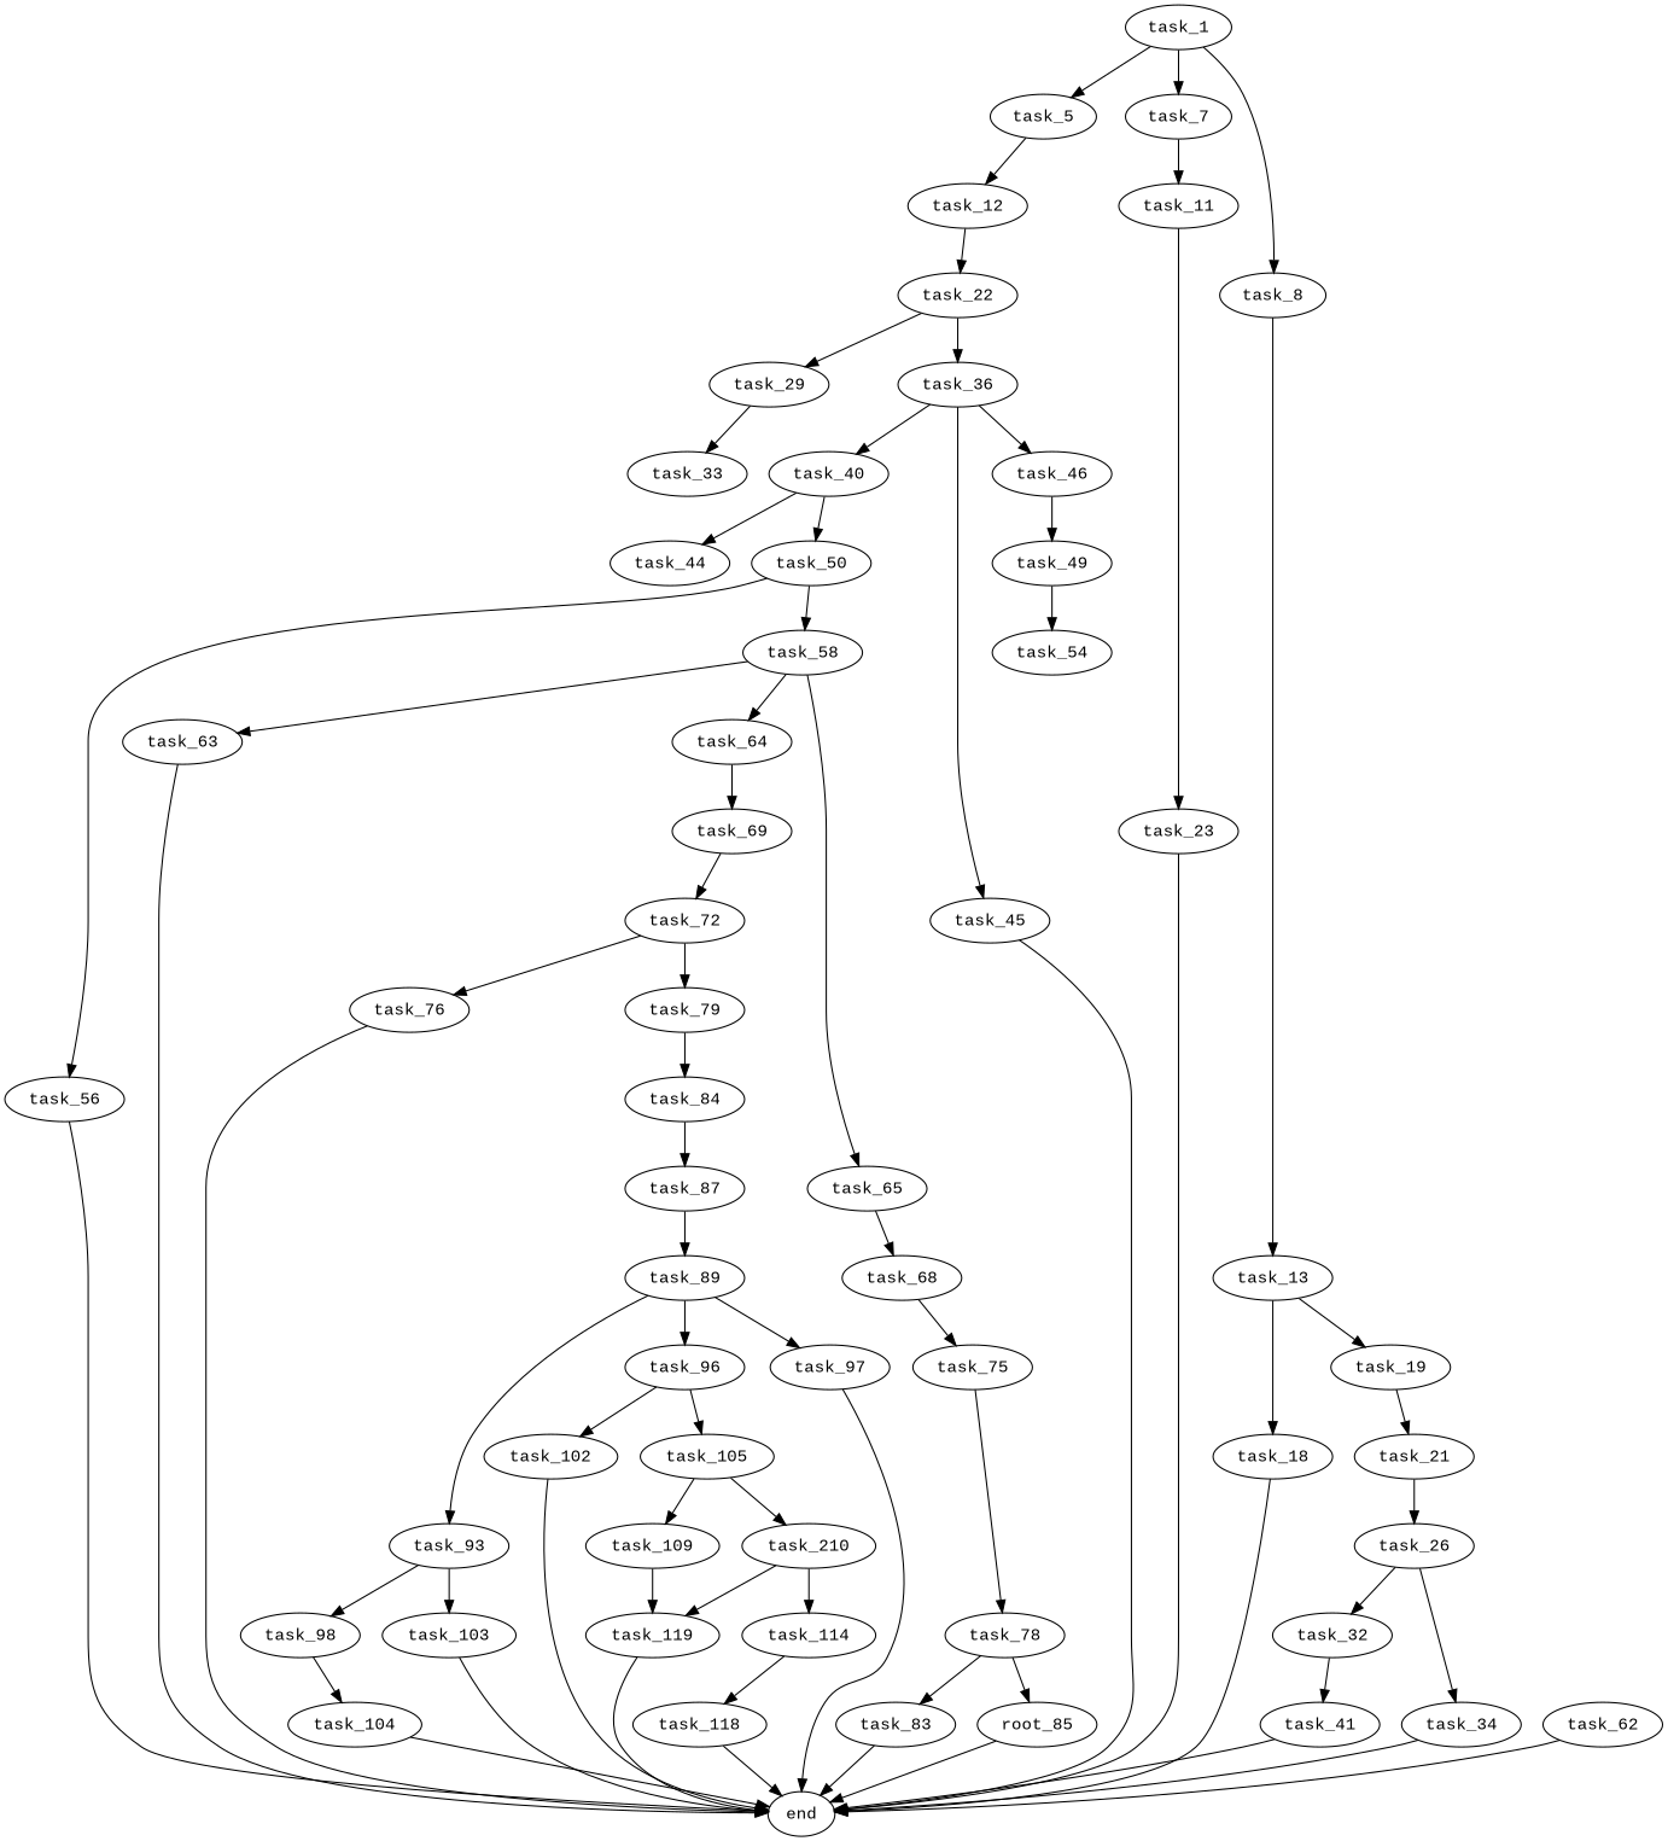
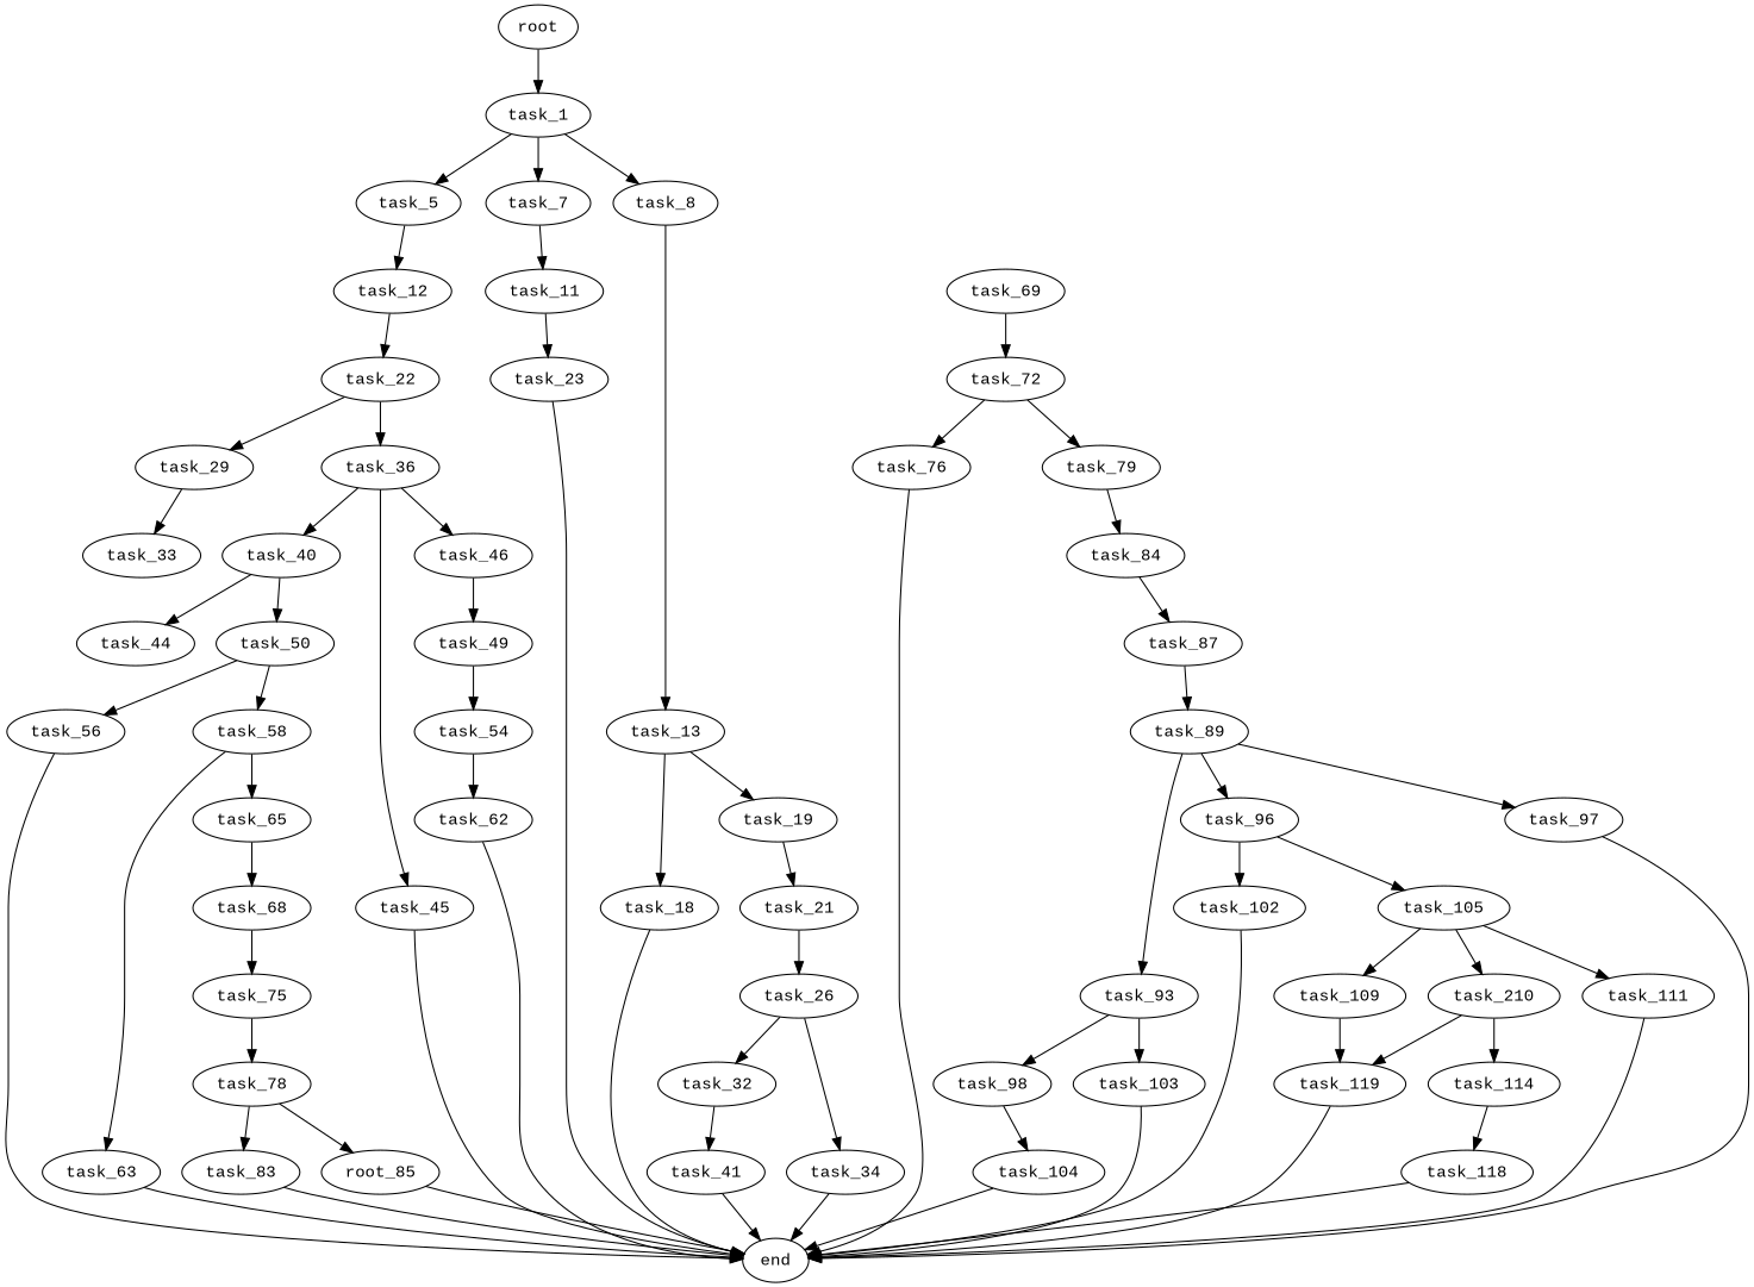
  digraph {
    fontname="Liberation Mono"
    node [fontname="Liberation Mono"]
    edge [fontname="Liberation Mono"]
+   root
    task_1
    task_5
    task_7
    task_8
    task_12
    task_11
    task_13
    task_22
    task_23
    task_18
    task_19
    task_29
    task_36
    end
    task_21
    task_33
    task_26
    task_32
    task_34
    task_41
    task_40
    task_45
    task_46
    task_44
    task_50
    task_49
    task_56
    task_58
    task_54
    task_63
-   task_64
    task_65
    task_62
    task_69
    task_68
    task_72
    task_75
    task_76
    task_79
    task_78
    task_83
    n43 [label=root_85]
    task_84
    task_87
    task_89
    task_93
    task_96
    task_97
    task_98
    task_103
    task_102
    task_105
    task_104
    task_109
    n56 [label=task_210]
+   task_111
    task_119
    task_114
    task_118
+   root -> task_1
    task_1 -> task_5
    task_1 -> task_7
    task_1 -> task_8
    task_5 -> task_12
    task_7 -> task_11
    task_8 -> task_13
    task_12 -> task_22
    task_11 -> task_23
    task_13 -> task_18
    task_13 -> task_19
    task_22 -> task_29
    task_22 -> task_36
    task_23 -> end
    task_18 -> end
    task_19 -> task_21
    task_29 -> task_33
    task_36 -> task_40
    task_36 -> task_45
    task_36 -> task_46
    task_21 -> task_26
    task_26 -> task_32
    task_26 -> task_34
    task_32 -> task_41
    task_34 -> end
    task_41 -> end
    task_40 -> task_44
    task_40 -> task_50
    task_45 -> end
    task_46 -> task_49
    task_50 -> task_56
    task_50 -> task_58
    task_49 -> task_54
    task_56 -> end
    task_58 -> task_63
-   task_58 -> task_64
    task_58 -> task_65
+   task_54 -> task_62
    task_63 -> end
-   task_64 -> task_69
    task_65 -> task_68
    task_62 -> end
    task_69 -> task_72
    task_68 -> task_75
    task_72 -> task_76
    task_72 -> task_79
    task_75 -> task_78
    task_76 -> end
    task_79 -> task_84
    task_78 -> task_83
    task_78 -> n43
    task_83 -> end
    n43 -> end
    task_84 -> task_87
    task_87 -> task_89
    task_89 -> task_93
    task_89 -> task_96
    task_89 -> task_97
    task_93 -> task_98
    task_93 -> task_103
    task_96 -> task_102
    task_96 -> task_105
    task_97 -> end
    task_98 -> task_104
    task_103 -> end
    task_102 -> end
    task_105 -> task_109
    task_105 -> n56
+   task_105 -> task_111
    task_104 -> end
    task_109 -> task_119
    n56 -> task_119
    n56 -> task_114
+   task_111 -> end
    task_119 -> end
    task_114 -> task_118
    task_118 -> end
  }
